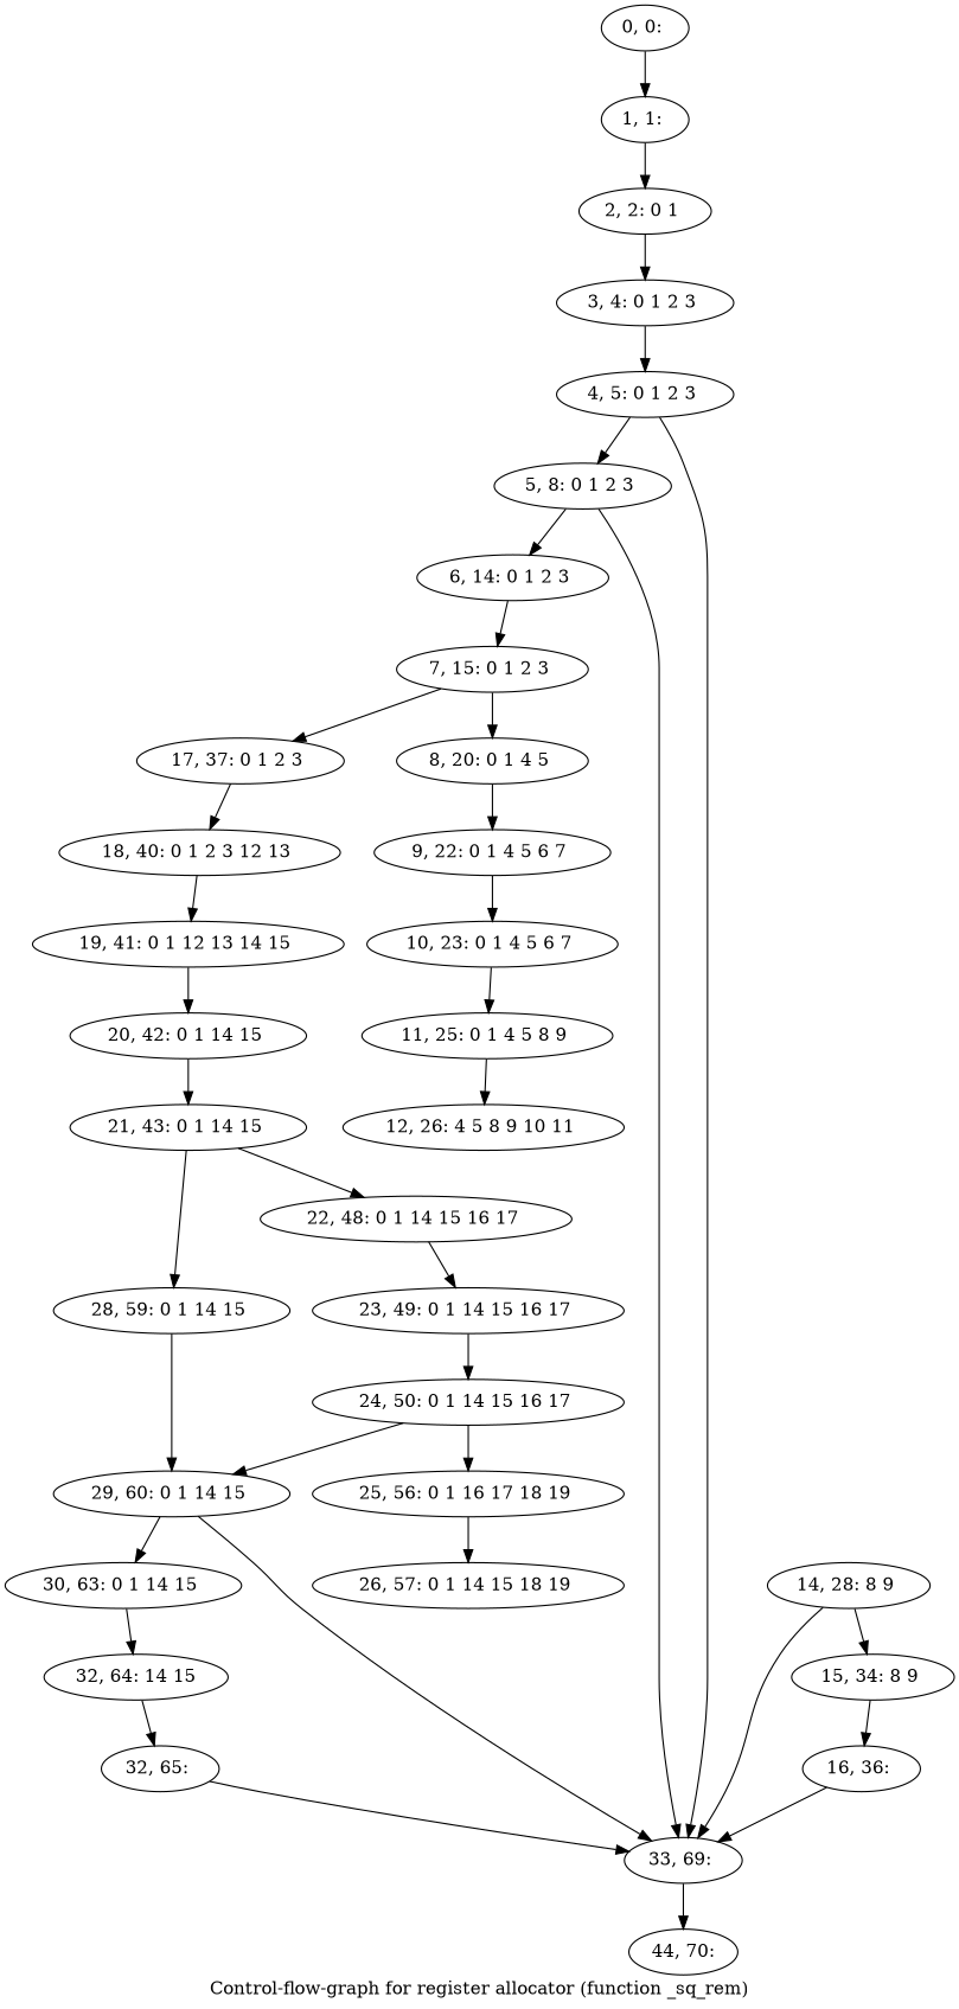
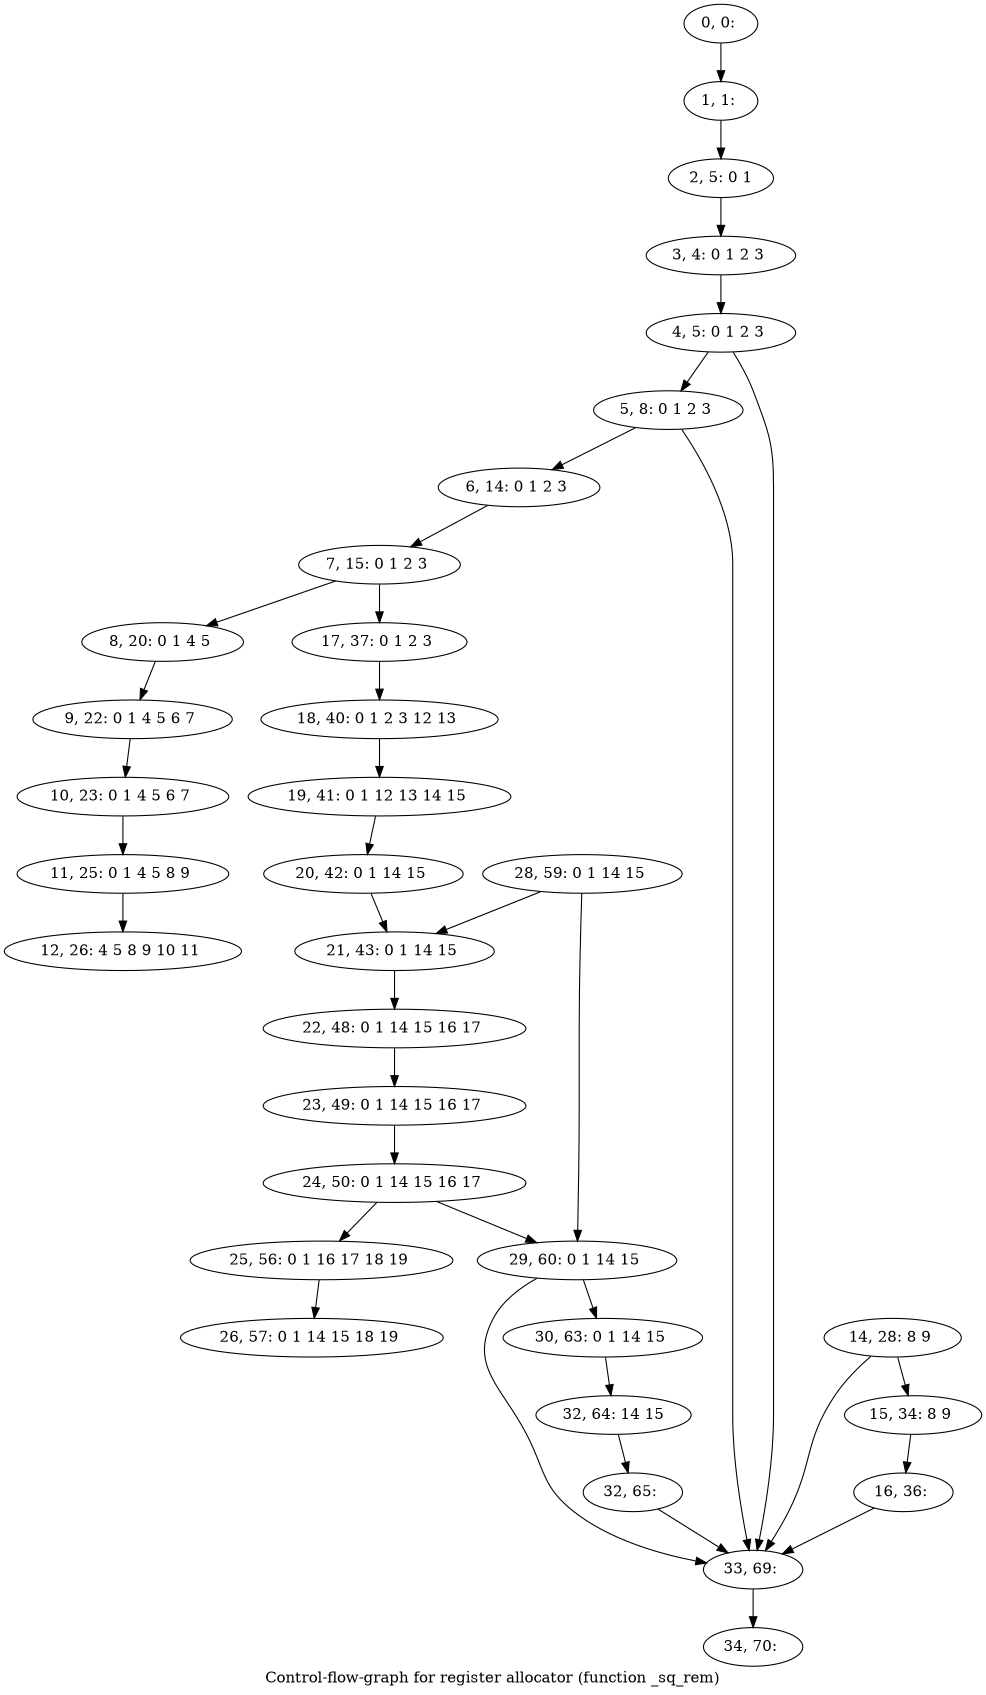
  digraph {
    label="Control-flow-graph for register allocator (function _sq_rem)"
    n1 [label="0, 0: "]
    n2 [label="1, 1: "]
-   n3 [label="2, 2: 0 1 "]
+   n3 [label="2, 5: 0 1"]
    n4 [label="3, 4: 0 1 2 3 "]
    n5 [label="4, 5: 0 1 2 3 "]
    n6 [label="5, 8: 0 1 2 3 "]
    n7 [label="33, 69: "]
    n8 [label="6, 14: 0 1 2 3 "]
-   n9 [label="44, 70:"]
+   n9 [label="34, 70: "]
    n10 [label="7, 15: 0 1 2 3 "]
    n11 [label="8, 20: 0 1 4 5 "]
    n12 [label="17, 37: 0 1 2 3 "]
    n13 [label="9, 22: 0 1 4 5 6 7 "]
    n14 [label="18, 40: 0 1 2 3 12 13 "]
    n15 [label="10, 23: 0 1 4 5 6 7 "]
    n16 [label="11, 25: 0 1 4 5 8 9 "]
    n17 [label="12, 26: 4 5 8 9 10 11 "]
    n18 [label="14, 28: 8 9 "]
    n19 [label="15, 34: 8 9 "]
    n20 [label="16, 36: "]
    n21 [label="19, 41: 0 1 12 13 14 15 "]
    n22 [label="20, 42: 0 1 14 15 "]
    n23 [label="21, 43: 0 1 14 15 "]
    n24 [label="22, 48: 0 1 14 15 16 17 "]
    n25 [label="28, 59: 0 1 14 15 "]
    n26 [label="23, 49: 0 1 14 15 16 17 "]
    n27 [label="29, 60: 0 1 14 15 "]
    n28 [label="24, 50: 0 1 14 15 16 17 "]
    n29 [label="25, 56: 0 1 16 17 18 19 "]
    n30 [label="26, 57: 0 1 14 15 18 19 "]
    n31 [label="30, 63: 0 1 14 15 "]
    n32 [label="32, 64: 14 15"]
    n33 [label="32, 65: "]
    n1 -> n2
    n2 -> n3
    n3 -> n4
    n4 -> n5
    n5 -> n6
    n5 -> n7
    n6 -> n7
    n6 -> n8
    n7 -> n9
    n8 -> n10
    n10 -> n11
    n10 -> n12
    n11 -> n13
    n12 -> n14
    n13 -> n15
    n14 -> n21
    n15 -> n16
    n16 -> n17
    n18 -> n7
    n18 -> n19
    n19 -> n20
    n20 -> n7
    n21 -> n22
    n22 -> n23
    n23 -> n24
-   n23 -> n25
+   n25 -> n23
    n24 -> n26
    n25 -> n27
    n26 -> n28
    n27 -> n7
    n27 -> n31
    n28 -> n27
    n28 -> n29
    n29 -> n30
    n31 -> n32
    n32 -> n33
    n33 -> n7
  }
